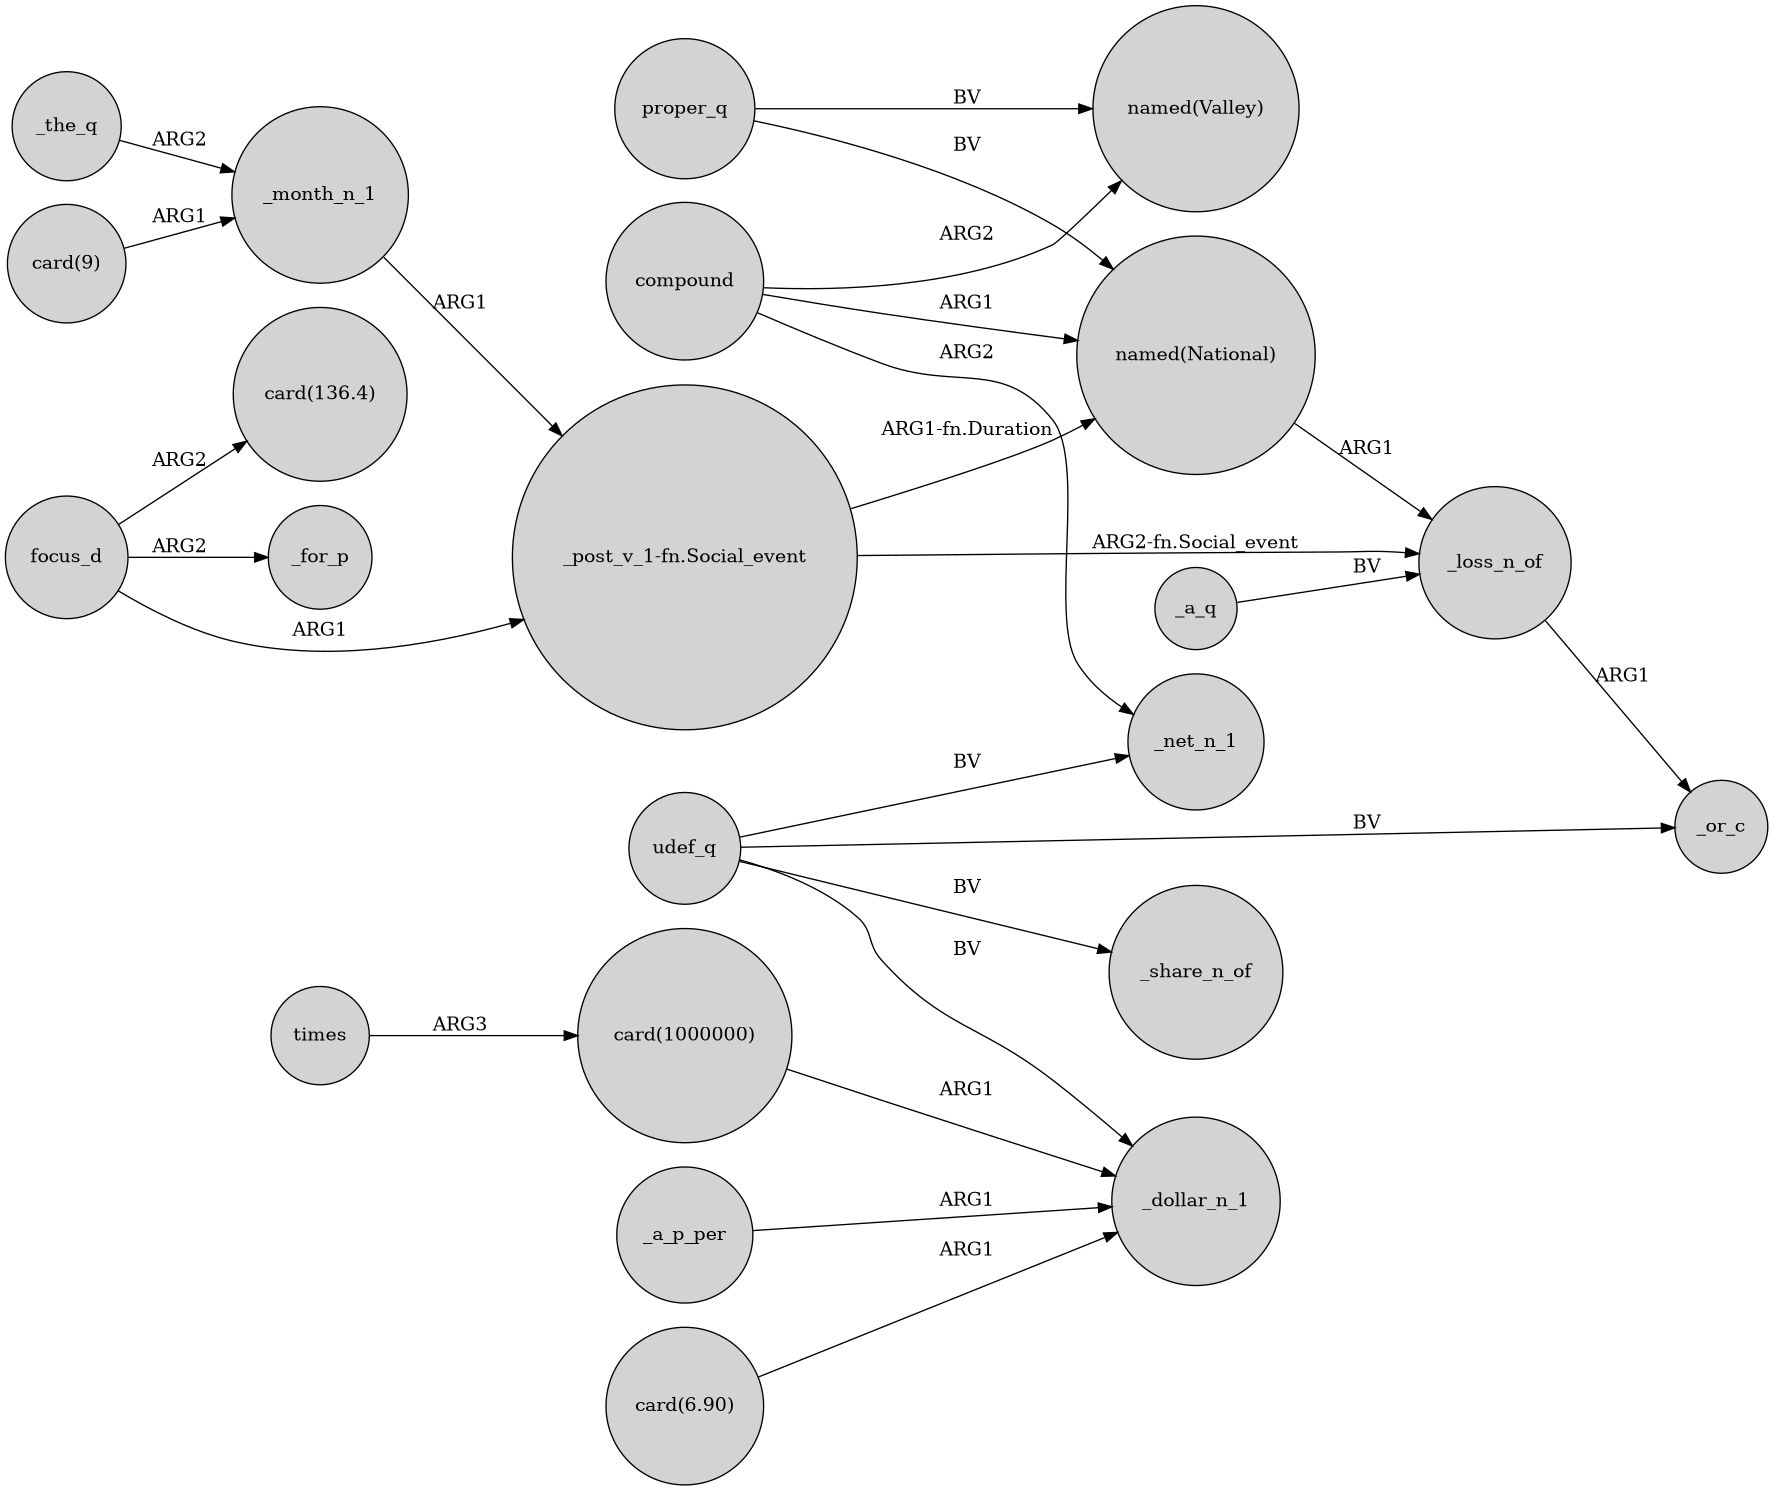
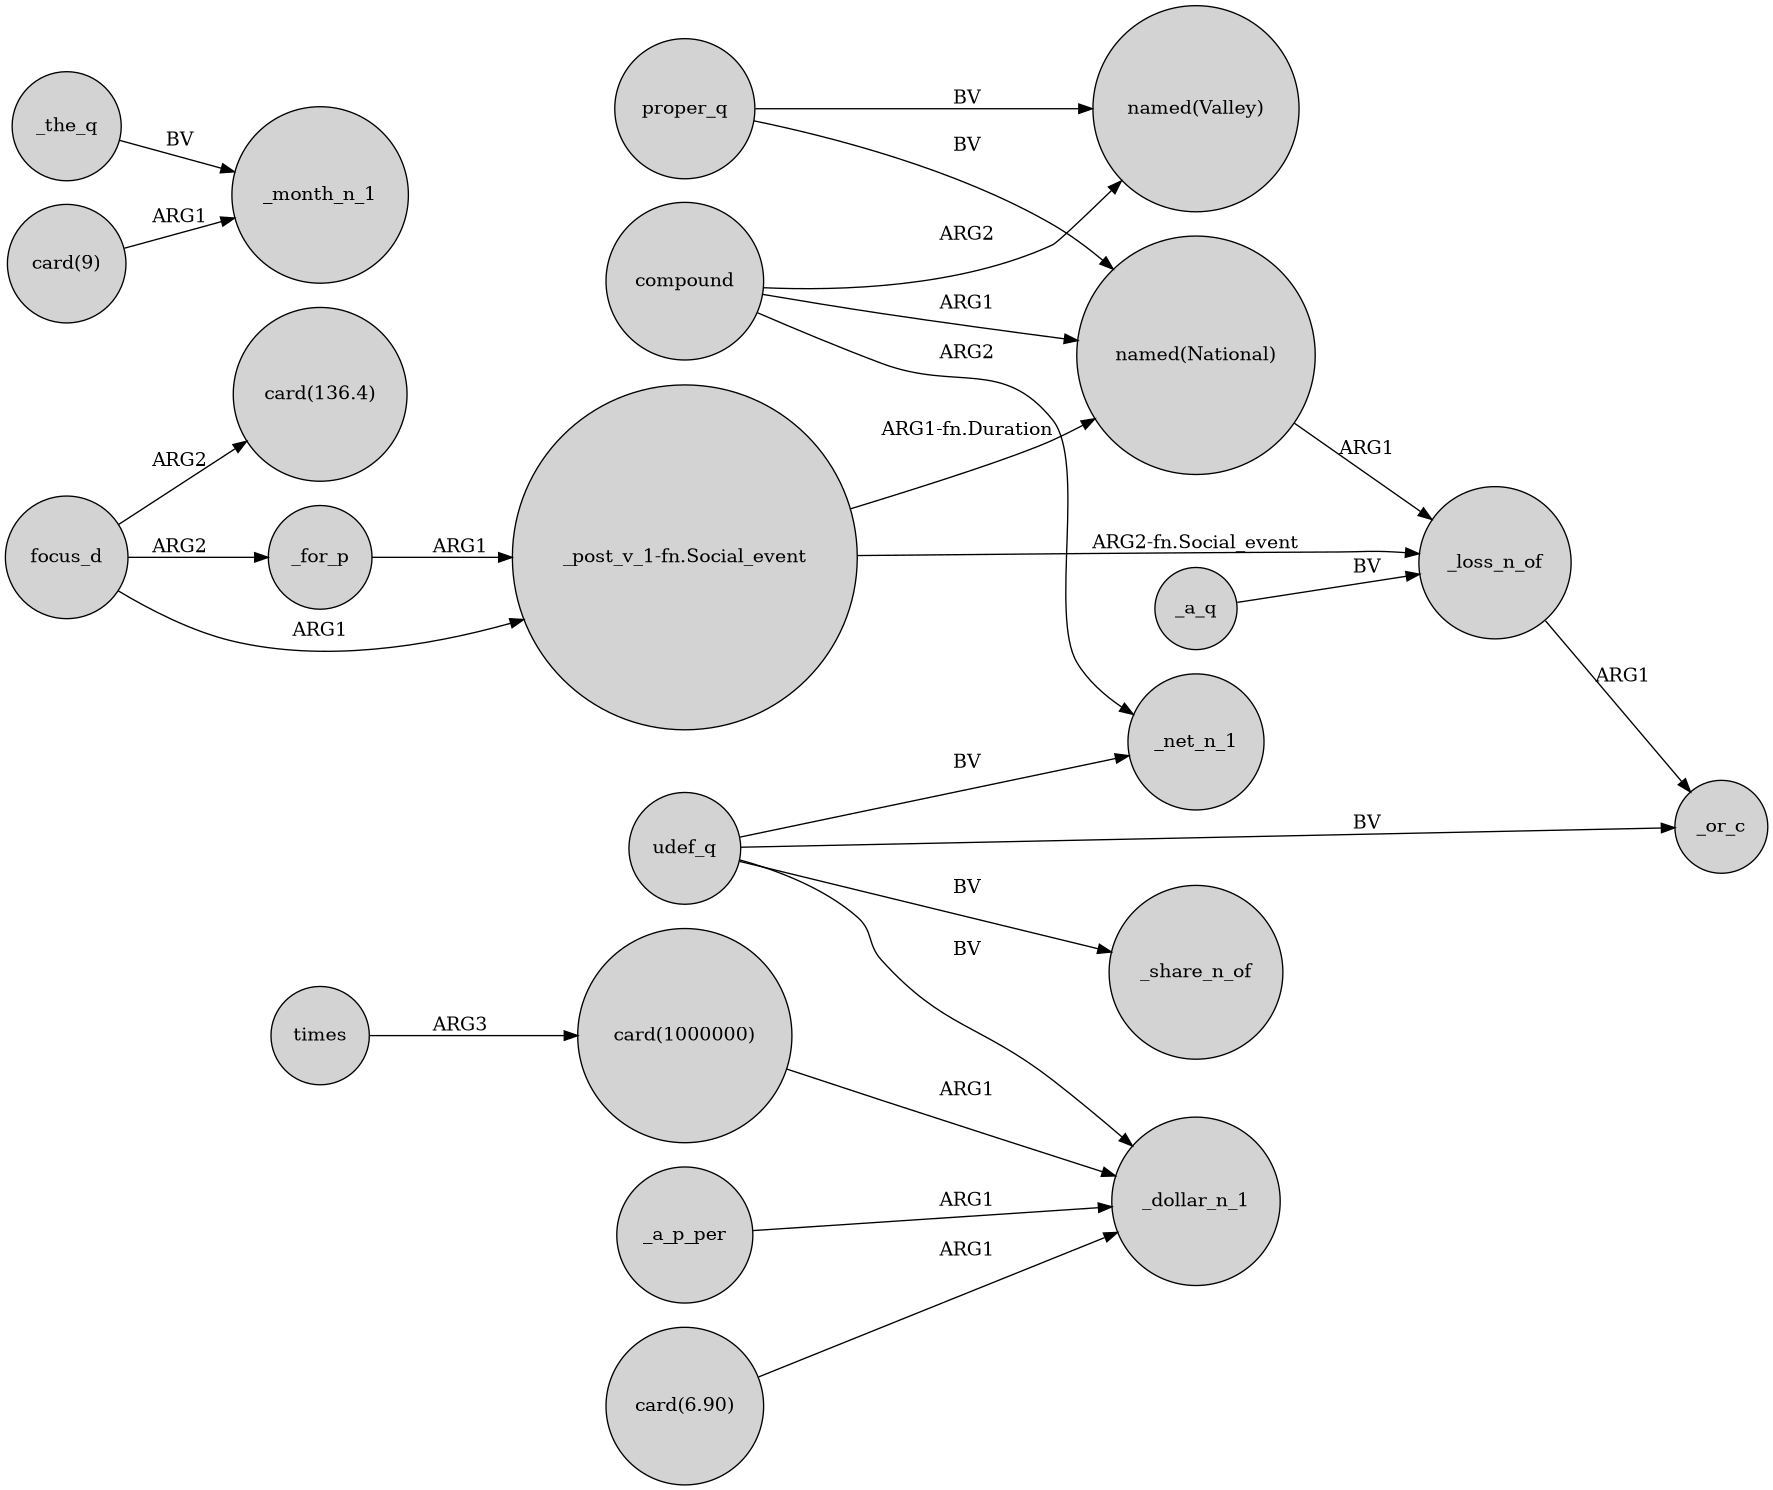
  digraph {
    rankdir=LR
    node [shape=circle style=filled]
    proper_q
    "named(Valley)"
    "named(National)"
    _loss_n_of
    "_post_v_1-fn.Social_event"
    _or_c
    compound
    _net_n_1
    _a_q
    times
    "card(1000000)"
    _dollar_n_1
    _the_q
    _month_n_1
    udef_q
    _share_n_of
    _a_p_per
    "card(6.90)"
    focus_d
    "card(136.4)"
    _for_p
    "card(9)"
    proper_q -> "named(Valley)" [label=BV]
    proper_q -> "named(National)" [label=BV]
    "named(National)" -> _loss_n_of [label=ARG1]
    _loss_n_of -> _or_c [label=ARG1]
    "_post_v_1-fn.Social_event" -> "named(National)" [label="ARG1-fn.Duration"]
    "_post_v_1-fn.Social_event" -> _loss_n_of [label="ARG2-fn.Social_event"]
    compound -> "named(Valley)" [label=ARG2]
    compound -> "named(National)" [label=ARG1]
    compound -> _net_n_1 [label=ARG2]
    _a_q -> _loss_n_of [label=BV]
    times -> "card(1000000)" [label=ARG3]
    "card(1000000)" -> _dollar_n_1 [label=ARG1]
-   _the_q -> _month_n_1 [label=ARG2]
+   _the_q -> _month_n_1 [label=BV]
    udef_q -> _or_c [label=BV]
    udef_q -> _net_n_1 [label=BV]
    udef_q -> _dollar_n_1 [label=BV]
    udef_q -> _share_n_of [label=BV]
    _a_p_per -> _dollar_n_1 [label=ARG1]
    "card(6.90)" -> _dollar_n_1 [label=ARG1]
    focus_d -> "_post_v_1-fn.Social_event" [label=ARG1]
    focus_d -> "card(136.4)" [label=ARG2]
    focus_d -> _for_p [label=ARG2]
-   _month_n_1 -> "_post_v_1-fn.Social_event" [label=ARG1]
+   _for_p -> "_post_v_1-fn.Social_event" [label=ARG1]
    "card(9)" -> _month_n_1 [label=ARG1]
  }
